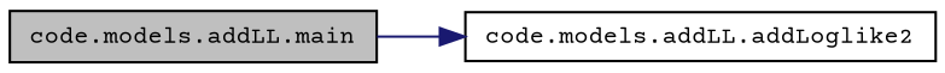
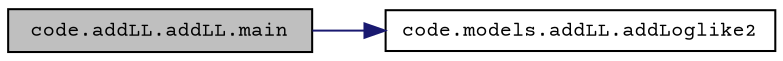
  digraph {
    rankdir=LR
    fontname="Courier Prime"
    node [color=black fontname="Courier Prime" fontsize=10 shape=record style=filled]
-   n1 [fillcolor=grey75 fontcolor=black height=0.2 label="code.models.addLL.main" width=0.4]
+   n1 [fillcolor=grey75 fontcolor=black height=0.2 label="code.addLL.addLL.main" width=0.4]
    n2 [fillcolor=white height=0.2 label="code.models.addLL.addLoglike2" width=0.4]
    n1 -> n2 [color=midnightblue fontname="Courier Prime" fontsize=10 labelfontname=Helvetica labelfontsize=10 style=solid]
  }
